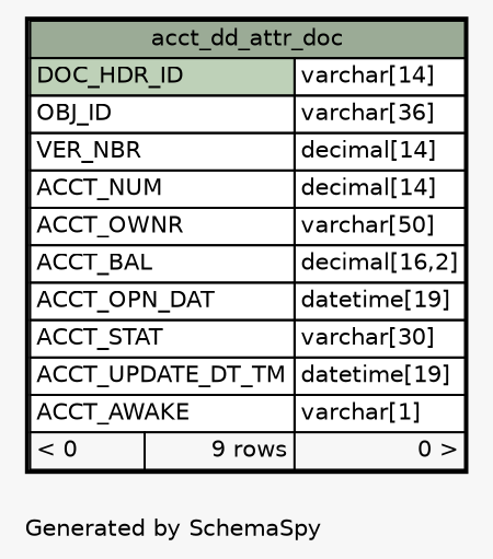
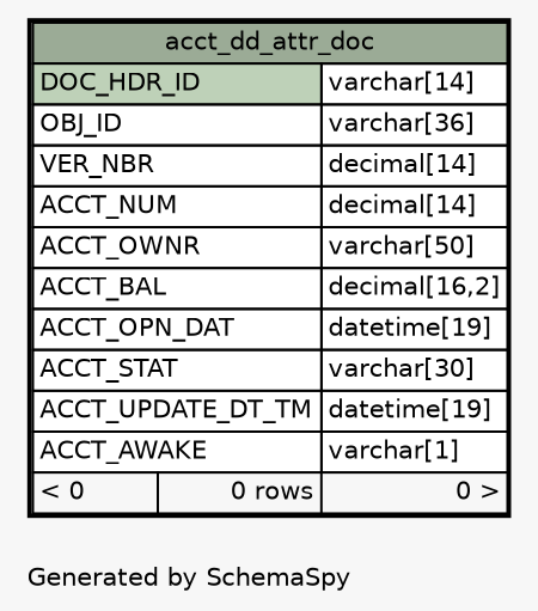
  digraph {
    bgcolor="#f7f7f7"
    fontname=Helvetica
    fontsize=11
    label="\nGenerated by SchemaSpy"
    labeljust=l
    nodesep=0.18
    rankdir=RL
    ranksep=0.46
-   n1 [fontname=Helvetica fontsize=11 label=<     <TABLE BORDER="2" CELLBORDER="1" CELLSPACING="0" BGCOLOR="#ffffff">       <TR><TD COLSPAN="3" BGCOLOR="#9bab96" ALIGN="CENTER">acct_dd_attr_doc</TD></TR>       <TR><TD PORT="DOC_HDR_ID" COLSPAN="2" BGCOLOR="#bed1b8" ALIGN="LEFT">DOC_HDR_ID</TD><TD PORT="DOC_HDR_ID.type" ALIGN="LEFT">varchar[14]</TD></TR>       <TR><TD PORT="OBJ_ID" COLSPAN="2" ALIGN="LEFT">OBJ_ID</TD><TD PORT="OBJ_ID.type" ALIGN="LEFT">varchar[36]</TD></TR>       <TR><TD PORT="VER_NBR" COLSPAN="2" ALIGN="LEFT">VER_NBR</TD><TD PORT="VER_NBR.type" ALIGN="LEFT">decimal[14]</TD></TR>       <TR><TD PORT="ACCT_NUM" COLSPAN="2" ALIGN="LEFT">ACCT_NUM</TD><TD PORT="ACCT_NUM.type" ALIGN="LEFT">decimal[14]</TD></TR>       <TR><TD PORT="ACCT_OWNR" COLSPAN="2" ALIGN="LEFT">ACCT_OWNR</TD><TD PORT="ACCT_OWNR.type" ALIGN="LEFT">varchar[50]</TD></TR>       <TR><TD PORT="ACCT_BAL" COLSPAN="2" ALIGN="LEFT">ACCT_BAL</TD><TD PORT="ACCT_BAL.type" ALIGN="LEFT">decimal[16,2]</TD></TR>       <TR><TD PORT="ACCT_OPN_DAT" COLSPAN="2" ALIGN="LEFT">ACCT_OPN_DAT</TD><TD PORT="ACCT_OPN_DAT.type" ALIGN="LEFT">datetime[19]</TD></TR>       <TR><TD PORT="ACCT_STAT" COLSPAN="2" ALIGN="LEFT">ACCT_STAT</TD><TD PORT="ACCT_STAT.type" ALIGN="LEFT">varchar[30]</TD></TR>       <TR><TD PORT="ACCT_UPDATE_DT_TM" COLSPAN="2" ALIGN="LEFT">ACCT_UPDATE_DT_TM</TD><TD PORT="ACCT_UPDATE_DT_TM.type" ALIGN="LEFT">datetime[19]</TD></TR>       <TR><TD PORT="ACCT_AWAKE" COLSPAN="2" ALIGN="LEFT">ACCT_AWAKE</TD><TD PORT="ACCT_AWAKE.type" ALIGN="LEFT">varchar[1]</TD></TR>       <TR><TD ALIGN="LEFT" BGCOLOR="#f7f7f7">&lt; 0</TD><TD ALIGN="RIGHT" BGCOLOR="#f7f7f7">9 rows</TD><TD ALIGN="RIGHT" BGCOLOR="#f7f7f7">0 &gt;</TD></TR>     </TABLE>> shape=plaintext]
+   n1 [fontname=Helvetica fontsize=11 label=<     <TABLE BORDER="2" CELLBORDER="1" CELLSPACING="0" BGCOLOR="#ffffff">       <TR><TD COLSPAN="3" BGCOLOR="#9bab96" ALIGN="CENTER">acct_dd_attr_doc</TD></TR>       <TR><TD PORT="DOC_HDR_ID" COLSPAN="2" BGCOLOR="#bed1b8" ALIGN="LEFT">DOC_HDR_ID</TD><TD PORT="DOC_HDR_ID.type" ALIGN="LEFT">varchar[14]</TD></TR>       <TR><TD PORT="OBJ_ID" COLSPAN="2" ALIGN="LEFT">OBJ_ID</TD><TD PORT="OBJ_ID.type" ALIGN="LEFT">varchar[36]</TD></TR>       <TR><TD PORT="VER_NBR" COLSPAN="2" ALIGN="LEFT">VER_NBR</TD><TD PORT="VER_NBR.type" ALIGN="LEFT">decimal[14]</TD></TR>       <TR><TD PORT="ACCT_NUM" COLSPAN="2" ALIGN="LEFT">ACCT_NUM</TD><TD PORT="ACCT_NUM.type" ALIGN="LEFT">decimal[14]</TD></TR>       <TR><TD PORT="ACCT_OWNR" COLSPAN="2" ALIGN="LEFT">ACCT_OWNR</TD><TD PORT="ACCT_OWNR.type" ALIGN="LEFT">varchar[50]</TD></TR>       <TR><TD PORT="ACCT_BAL" COLSPAN="2" ALIGN="LEFT">ACCT_BAL</TD><TD PORT="ACCT_BAL.type" ALIGN="LEFT">decimal[16,2]</TD></TR>       <TR><TD PORT="ACCT_OPN_DAT" COLSPAN="2" ALIGN="LEFT">ACCT_OPN_DAT</TD><TD PORT="ACCT_OPN_DAT.type" ALIGN="LEFT">datetime[19]</TD></TR>       <TR><TD PORT="ACCT_STAT" COLSPAN="2" ALIGN="LEFT">ACCT_STAT</TD><TD PORT="ACCT_STAT.type" ALIGN="LEFT">varchar[30]</TD></TR>       <TR><TD PORT="ACCT_UPDATE_DT_TM" COLSPAN="2" ALIGN="LEFT">ACCT_UPDATE_DT_TM</TD><TD PORT="ACCT_UPDATE_DT_TM.type" ALIGN="LEFT">datetime[19]</TD></TR>       <TR><TD PORT="ACCT_AWAKE" COLSPAN="2" ALIGN="LEFT">ACCT_AWAKE</TD><TD PORT="ACCT_AWAKE.type" ALIGN="LEFT">varchar[1]</TD></TR>       <TR><TD ALIGN="LEFT" BGCOLOR="#f7f7f7">&lt; 0</TD><TD ALIGN="RIGHT" BGCOLOR="#f7f7f7">0 rows</TD><TD ALIGN="RIGHT" BGCOLOR="#f7f7f7">0 &gt;</TD></TR>     </TABLE>> shape=plaintext]
  }
